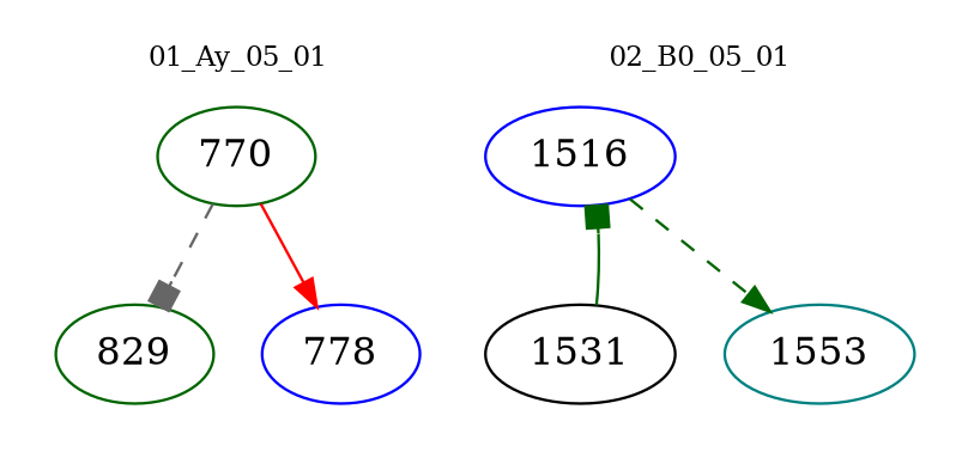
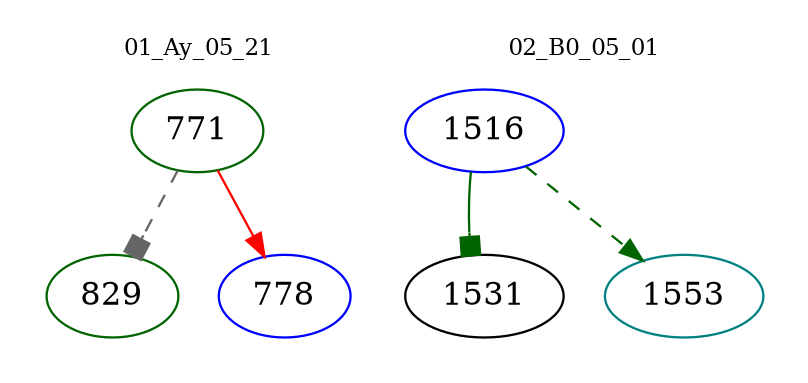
  digraph {
    node [color=darkgreen]
    edge [arrowhead=box color=darkgreen style=dashed]
-   n1 [label=770]
+   n1 [label=771]
    n2 [label=829]
    n3 [color=blue label=778]
    n4 [color=blue label=1516]
    n5 [color=black label=1531]
    n6 [color=teal label=1553]
    subgraph cluster_1 {
      color=white
      fontsize=10
-     label="01_Ay_05_01"
+     label="01_Ay_05_21"
      n1
      n2
      n3
    }
    subgraph cluster_2 {
      color=white
      fontsize=10
      label="02_B0_05_01"
      n4
      n5
      n6
    }
    n1 -> n2 [color=gray40]
    n1 -> n3 [arrowhead=normal color=red style=solid]
-   n5 -> n4 [style=solid]
+   n4 -> n5 [style=solid]
    n4 -> n6 [arrowhead=normal]
  }
